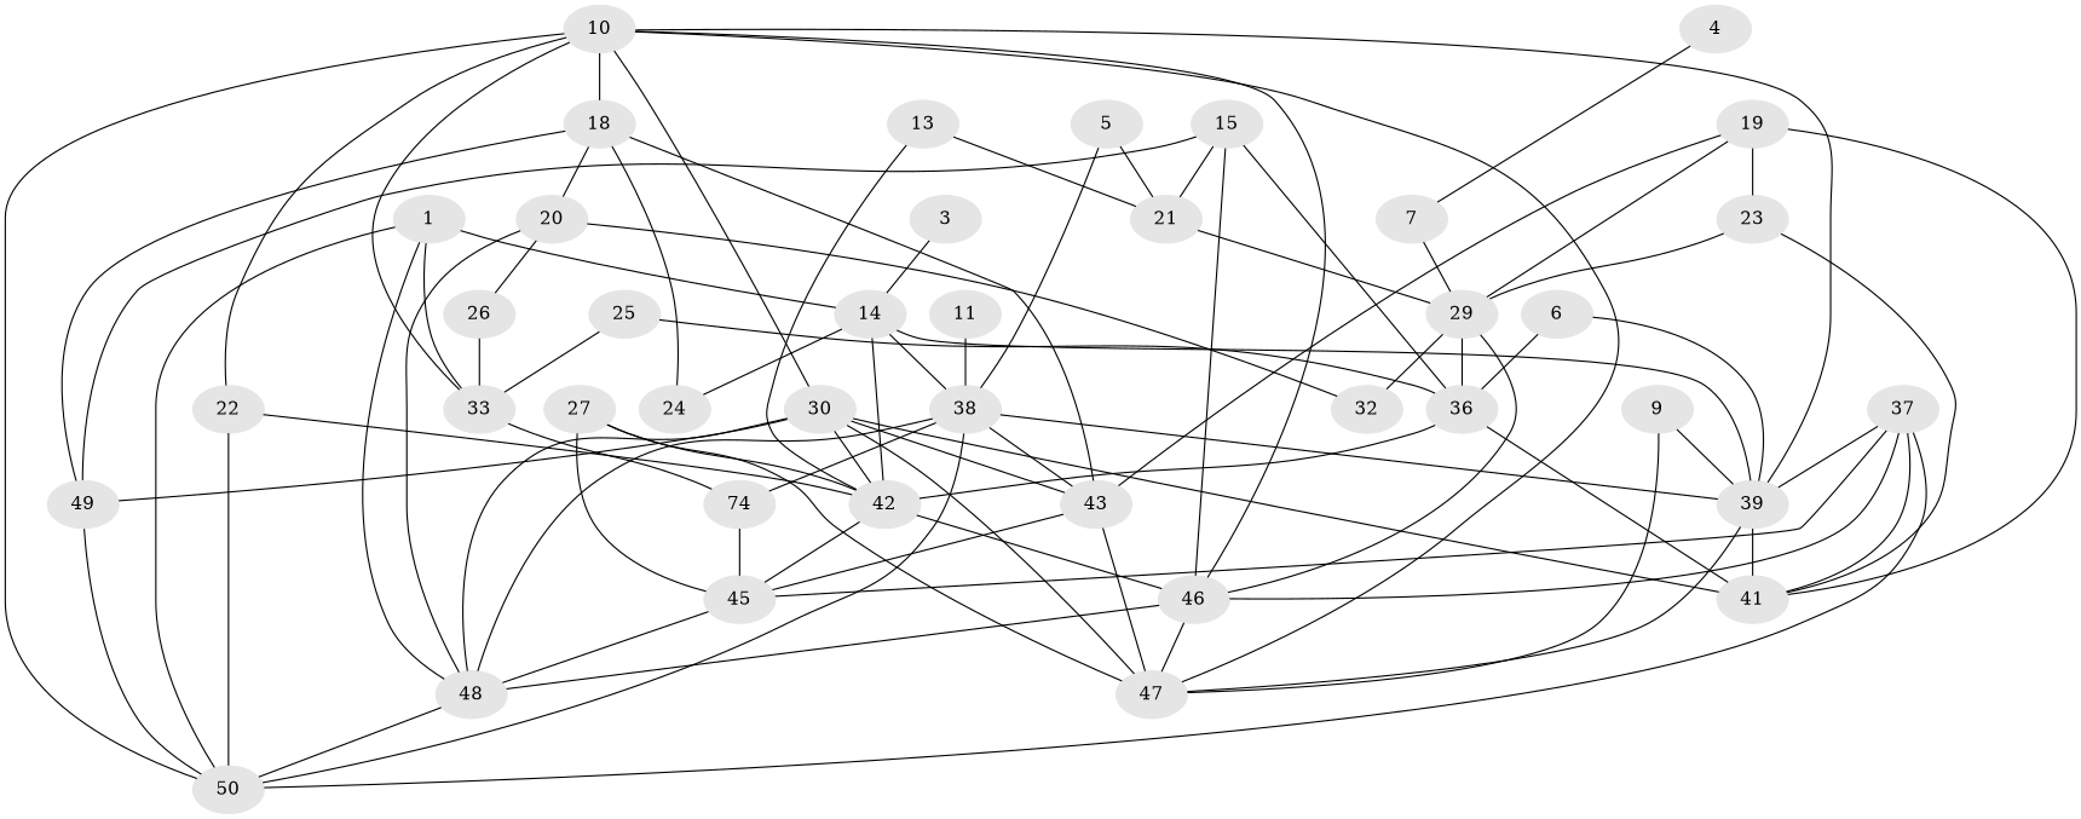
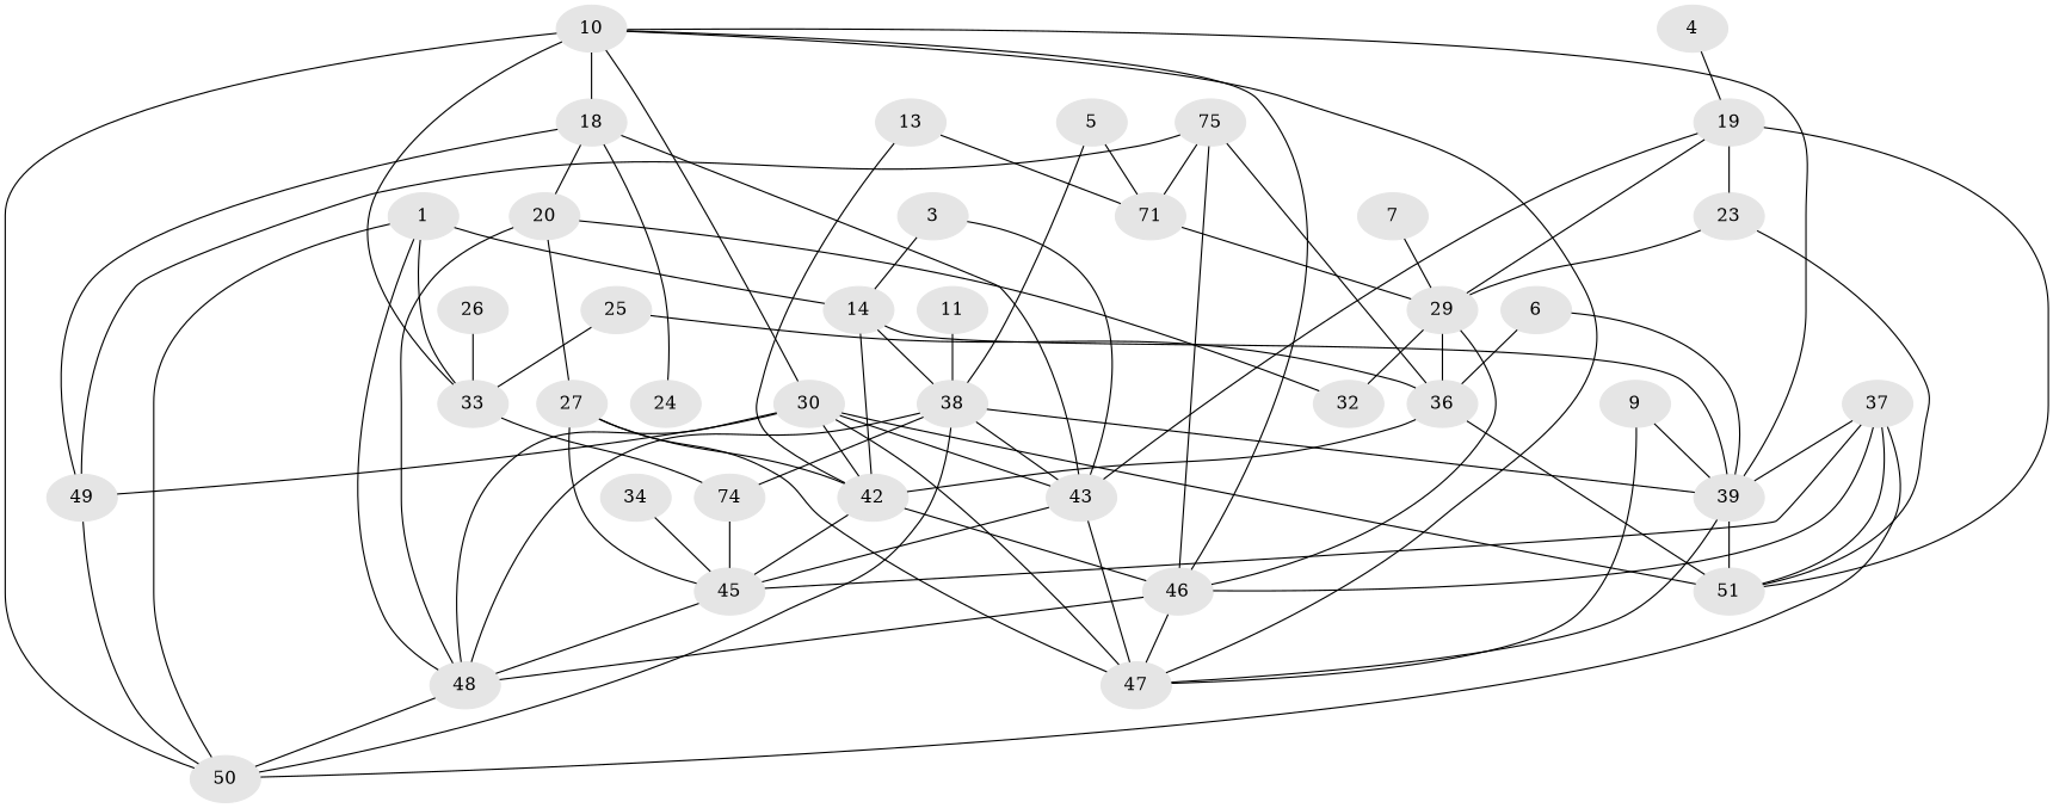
  graph {
    node [color=gray90 style=filled]
    edge [weight=1.0]
    1
    14
    33
    48
    50
    39
    38
    42
    24
    n10 [label=74]
    47
-   41
+   41 [label=51]
    3
    43
    45
    4
    19
    29
    23
    5
-   21
+   21 [label=71]
    6
    36
    7
    46
    32
    9
    10
    18
-   22
    30
    49
    20
    11
    13
-   15
+   15 [label=75]
    26
    25
    27
+   34
    37
    1 -- 14
    1 -- 33
    1 -- 48
    1 -- 50
    14 -- 39
    14 -- 38
    14 -- 42
-   14 -- 24
    33 -- n10
    48 -- 50
    39 -- 47
    39 -- 41
    38 -- 48
    38 -- 50
    38 -- 39
    38 -- n10 [weight=2.0]
    38 -- 43
    42 -- 45
    42 -- 46
    n10 -- 45
    3 -- 14
+   3 -- 43
    43 -- 47 [weight=2.0]
    43 -- 45
    45 -- 48
-   4 -- 7
+   4 -- 19
    19 -- 41
    19 -- 43
    19 -- 29
    19 -- 23
    29 -- 36
    29 -- 46
    29 -- 32
    23 -- 41
    23 -- 29
    5 -- 38
    5 -- 21
    21 -- 29
    6 -- 39
    6 -- 36
    36 -- 42
    36 -- 41 [weight=2.0]
    7 -- 29
    46 -- 48
    46 -- 47
    9 -- 39
    9 -- 47
    10 -- 33 [weight=2.0]
    10 -- 50
    10 -- 39
    10 -- 47
    10 -- 46
    10 -- 18
-   10 -- 22
    10 -- 30
    18 -- 24
    18 -- 43
    18 -- 49
    18 -- 20
-   22 -- 50
-   22 -- 42
    30 -- 48
    30 -- 42
    30 -- 47
    30 -- 41
    30 -- 43
    30 -- 49
    49 -- 50
    20 -- 48
    20 -- 32
-   20 -- 26
+   20 -- 27
    11 -- 38
    13 -- 42
    13 -- 21
    15 -- 21
    15 -- 36
    15 -- 46
    15 -- 49
    26 -- 33
    25 -- 33
    25 -- 36
    27 -- 42 [weight=2.0]
    27 -- 47
    27 -- 45
+   34 -- 45
    37 -- 50
    37 -- 39
    37 -- 41
    37 -- 45
    37 -- 46
  }
